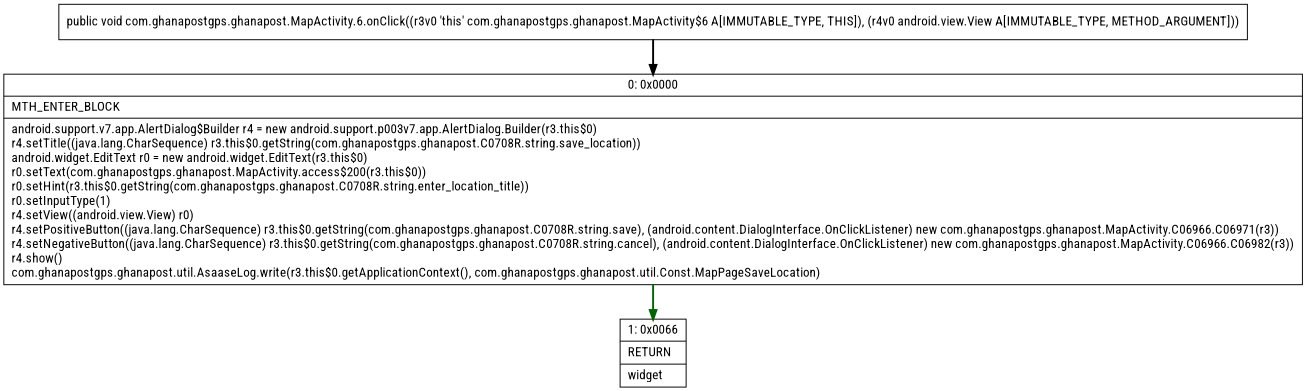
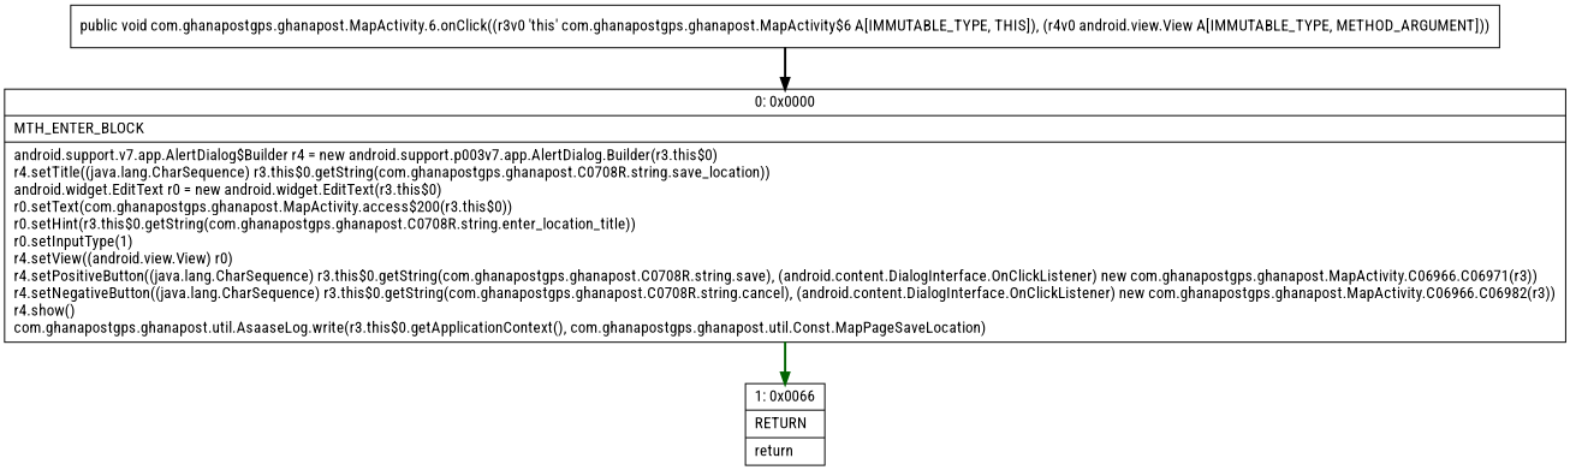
  digraph {
    fontname="Roboto Condensed"
    node [shape=record fontname="Roboto Condensed"]
    edge [style=bold fontname="Roboto Condensed"]
    n1 [label="{0\:\ 0x0000|MTH_ENTER_BLOCK\l|android.support.v7.app.AlertDialog$Builder r4 = new android.support.p003v7.app.AlertDialog.Builder(r3.this$0)\lr4.setTitle((java.lang.CharSequence) r3.this$0.getString(com.ghanapostgps.ghanapost.C0708R.string.save_location))\landroid.widget.EditText r0 = new android.widget.EditText(r3.this$0)\lr0.setText(com.ghanapostgps.ghanapost.MapActivity.access$200(r3.this$0))\lr0.setHint(r3.this$0.getString(com.ghanapostgps.ghanapost.C0708R.string.enter_location_title))\lr0.setInputType(1)\lr4.setView((android.view.View) r0)\lr4.setPositiveButton((java.lang.CharSequence) r3.this$0.getString(com.ghanapostgps.ghanapost.C0708R.string.save), (android.content.DialogInterface.OnClickListener) new com.ghanapostgps.ghanapost.MapActivity.C06966.C06971(r3))\lr4.setNegativeButton((java.lang.CharSequence) r3.this$0.getString(com.ghanapostgps.ghanapost.C0708R.string.cancel), (android.content.DialogInterface.OnClickListener) new com.ghanapostgps.ghanapost.MapActivity.C06966.C06982(r3))\lr4.show()\lcom.ghanapostgps.ghanapost.util.AsaaseLog.write(r3.this$0.getApplicationContext(), com.ghanapostgps.ghanapost.util.Const.MapPageSaveLocation)\l}"]
-   n2 [label="{1\:\ 0x0066|RETURN\l|widget\l}"]
+   n2 [label="{1\:\ 0x0066|RETURN\l|return\l}"]
    n3 [label="{public void com.ghanapostgps.ghanapost.MapActivity.6.onClick((r3v0 'this' com.ghanapostgps.ghanapost.MapActivity$6 A[IMMUTABLE_TYPE, THIS]), (r4v0 android.view.View A[IMMUTABLE_TYPE, METHOD_ARGUMENT])) }"]
    n1 -> n2 [color=darkgreen]
    n3 -> n1 [color=black]
  }
